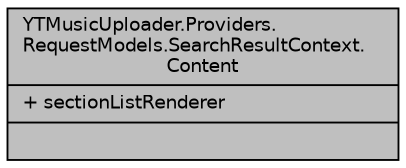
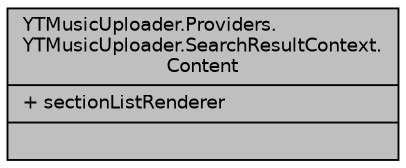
  digraph {
-   n1 [color=black fillcolor=grey75 fontcolor=black fontname=Helvetica fontsize=10 height=0.2 label="{YTMusicUploader.Providers.\lRequestModels.SearchResultContext.\lContent\n|+ sectionListRenderer\l|}" shape=record style=filled width=0.4]
+   n1 [color=black fillcolor=grey75 fontcolor=black fontname=Helvetica fontsize=10 height=0.2 label="{YTMusicUploader.Providers.\lYTMusicUploader.SearchResultContext.\lContent\n|+ sectionListRenderer\l|}" shape=record style=filled width=0.4]
  }
